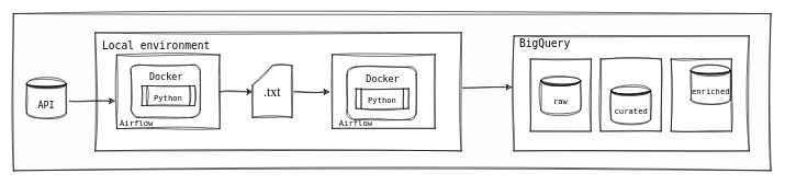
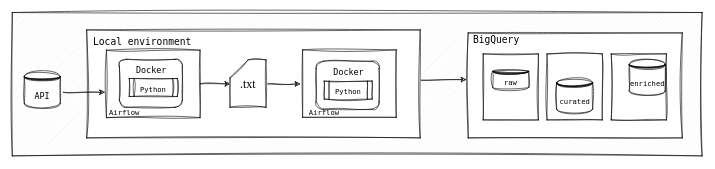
  <mxCell id="0" />
  <mxCell id="1" parent="0" />
  <mxCell id="2" value="" style="verticalLabelPosition=bottom;verticalAlign=top;html=1;shape=mxgraph.basic.patternFillRect;fillStyle=diag;step=5;fillStrokeWidth=0.2;fillStrokeColor=#dddddd;sketch=1;hachureGap=4;jiggle=2;curveFitting=1;fontFamily=Architects Daughter;fontSource=https%3A%2F%2Ffonts.googleapis.com%2Fcss%3Ffamily%3DArchitects%2BDaughter;fontSize=20;" vertex="1" parent="1"><mxGeometry x="20" y="20" width="1150" height="239" as="geometry" /></mxCell>
  <mxCell id="3" value="" style="rounded=0;whiteSpace=wrap;html=1;sketch=1;hachureGap=4;jiggle=2;curveFitting=1;fontFamily=Architects Daughter;fontSource=https%3A%2F%2Ffonts.googleapis.com%2Fcss%3Ffamily%3DArchitects%2BDaughter;fontSize=20;" vertex="1" parent="1"><mxGeometry x="144" y="49" width="556" height="180" as="geometry" /></mxCell>
  <mxCell id="4" value="" style="rounded=0;whiteSpace=wrap;html=1;sketch=1;hachureGap=4;jiggle=2;curveFitting=1;fontFamily=Architects Daughter;fontSource=https%3A%2F%2Ffonts.googleapis.com%2Fcss%3Ffamily%3DArchitects%2BDaughter;fontSize=20;" vertex="1" parent="1"><mxGeometry x="504" y="82.25" width="156" height="112.5" as="geometry" /></mxCell>
  <mxCell id="5" value="" style="rounded=0;whiteSpace=wrap;html=1;sketch=1;hachureGap=4;jiggle=2;curveFitting=1;fontFamily=Architects Daughter;fontSource=https%3A%2F%2Ffonts.googleapis.com%2Fcss%3Ffamily%3DArchitects%2BDaughter;fontSize=20;" vertex="1" parent="1"><mxGeometry x="780" y="54" width="357" height="175" as="geometry" /></mxCell>
  <mxCell id="6" value="" style="rounded=0;whiteSpace=wrap;html=1;sketch=1;curveFitting=1;jiggle=2;" vertex="1" parent="1"><mxGeometry x="1018.5" y="89" width="92" height="110" as="geometry" /></mxCell>
  <mxCell id="7" value="" style="rounded=0;whiteSpace=wrap;html=1;sketch=1;curveFitting=1;jiggle=2;" vertex="1" parent="1"><mxGeometry x="911.5" y="89" width="92" height="110" as="geometry" /></mxCell>
  <mxCell id="8" value="" style="rounded=0;whiteSpace=wrap;html=1;sketch=1;curveFitting=1;jiggle=2;" vertex="1" parent="1"><mxGeometry x="805" y="89" width="92" height="110" as="geometry" /></mxCell>
- <mxCell id="9" value="&lt;pre&gt;raw&lt;/pre&gt;" style="shape=datastore;whiteSpace=wrap;html=1;sketch=1;curveFitting=1;jiggle=2;" vertex="1" parent="1"><mxGeometry x="821" y="114" width="60" height="60" as="geometry" /></mxCell>
+ <mxCell id="9" value="&lt;pre&gt;raw&lt;/pre&gt;" style="shape=datastore;whiteSpace=wrap;html=1;sketch=1;curveFitting=1;jiggle=2;" vertex="1" parent="1"><mxGeometry x="821" y="114" width="60" height="35" as="geometry" /></mxCell>
  <mxCell id="10" value="&lt;pre&gt;curated&lt;/pre&gt;" style="shape=datastore;whiteSpace=wrap;html=1;sketch=1;curveFitting=1;jiggle=2;" vertex="1" parent="1"><mxGeometry x="927.5" y="129" width="60" height="60" as="geometry" /></mxCell>
  <mxCell id="11" value="&lt;pre&gt;enriched&lt;/pre&gt;" style="shape=datastore;whiteSpace=wrap;html=1;sketch=1;curveFitting=1;jiggle=2;" vertex="1" parent="1"><mxGeometry x="1048.5" y="99" width="60" height="60" as="geometry" /></mxCell>
  <mxCell id="12" value="&lt;pre&gt;&lt;font style=&quot;font-size: 16px;&quot;&gt;BigQuery&lt;/font&gt;&lt;/pre&gt;" style="text;html=1;strokeColor=none;fillColor=none;align=center;verticalAlign=middle;whiteSpace=wrap;rounded=0;fontSize=20;fontFamily=Architects Daughter;" vertex="1" parent="1"><mxGeometry x="797" y="49" width="60" height="30" as="geometry" /></mxCell>
  <mxCell id="13" value="&lt;pre&gt;&lt;font style=&quot;font-size: 14px;&quot;&gt;API&lt;/font&gt;&lt;/pre&gt;" style="shape=datastore;whiteSpace=wrap;html=1;sketch=1;curveFitting=1;jiggle=2;" vertex="1" parent="1"><mxGeometry x="40" y="119.25" width="60" height="60" as="geometry" /></mxCell>
  <mxCell id="14" value="" style="edgeStyle=orthogonalEdgeStyle;rounded=0;sketch=1;hachureGap=4;jiggle=2;curveFitting=1;orthogonalLoop=1;jettySize=auto;html=1;fontFamily=Architects Daughter;fontSource=https%3A%2F%2Ffonts.googleapis.com%2Fcss%3Ffamily%3DArchitects%2BDaughter;fontSize=16;" edge="1" parent="1" source="15" target="23"><mxGeometry relative="1" as="geometry"><Array as="points"><mxPoint x="410" y="134" /><mxPoint x="410" y="134" /></Array></mxGeometry></mxCell>
  <mxCell id="15" value="" style="rounded=0;whiteSpace=wrap;html=1;sketch=1;hachureGap=4;jiggle=2;curveFitting=1;fontFamily=Architects Daughter;fontSource=https%3A%2F%2Ffonts.googleapis.com%2Fcss%3Ffamily%3DArchitects%2BDaughter;fontSize=20;" vertex="1" parent="1"><mxGeometry x="177" y="82.75" width="156" height="112.5" as="geometry" /></mxCell>
  <mxCell id="16" value="" style="rounded=1;whiteSpace=wrap;html=1;sketch=1;hachureGap=4;jiggle=2;curveFitting=1;fontFamily=Architects Daughter;fontSource=https%3A%2F%2Ffonts.googleapis.com%2Fcss%3Ffamily%3DArchitects%2BDaughter;fontSize=20;" vertex="1" parent="1"><mxGeometry x="198.5" y="98" width="105" height="80" as="geometry" /></mxCell>
  <mxCell id="17" value="&lt;pre&gt;&lt;font style=&quot;font-size: 12px;&quot;&gt;Python&lt;/font&gt;&lt;/pre&gt;" style="shape=process;whiteSpace=wrap;html=1;backgroundOutline=1;sketch=1;hachureGap=4;jiggle=2;curveFitting=1;fontFamily=Architects Daughter;fontSource=https%3A%2F%2Ffonts.googleapis.com%2Fcss%3Ffamily%3DArchitects%2BDaughter;fontSize=20;" vertex="1" parent="1"><mxGeometry x="215" y="130" width="80" height="30" as="geometry" /></mxCell>
  <mxCell id="18" value="&lt;pre&gt;&lt;font style=&quot;font-size: 14px;&quot;&gt;Docker&lt;/font&gt;&lt;/pre&gt;" style="text;html=1;strokeColor=none;fillColor=none;align=center;verticalAlign=middle;whiteSpace=wrap;rounded=0;fontSize=20;fontFamily=Architects Daughter;" vertex="1" parent="1"><mxGeometry x="221.5" y="98" width="60" height="30" as="geometry" /></mxCell>
  <mxCell id="19" style="edgeStyle=orthogonalEdgeStyle;rounded=0;sketch=1;hachureGap=4;jiggle=2;curveFitting=1;orthogonalLoop=1;jettySize=auto;html=1;fontFamily=Architects Daughter;fontSource=https%3A%2F%2Ffonts.googleapis.com%2Fcss%3Ffamily%3DArchitects%2BDaughter;fontSize=16;" edge="1" parent="1"><mxGeometry relative="1" as="geometry"><mxPoint x="105" y="153" as="sourcePoint" /><mxPoint x="174" y="153" as="targetPoint" /></mxGeometry></mxCell>
  <mxCell id="20" value="" style="rounded=1;whiteSpace=wrap;html=1;sketch=1;hachureGap=4;jiggle=2;curveFitting=1;fontFamily=Architects Daughter;fontSource=https%3A%2F%2Ffonts.googleapis.com%2Fcss%3Ffamily%3DArchitects%2BDaughter;fontSize=20;" vertex="1" parent="1"><mxGeometry x="526.5" y="101.25" width="105" height="80" as="geometry" /></mxCell>
  <mxCell id="21" value="&lt;pre&gt;&lt;font style=&quot;font-size: 12px;&quot;&gt;Python&lt;/font&gt;&lt;/pre&gt;" style="shape=process;whiteSpace=wrap;html=1;backgroundOutline=1;sketch=1;hachureGap=4;jiggle=2;curveFitting=1;fontFamily=Architects Daughter;fontSource=https%3A%2F%2Ffonts.googleapis.com%2Fcss%3Ffamily%3DArchitects%2BDaughter;fontSize=20;" vertex="1" parent="1"><mxGeometry x="540" y="134.25" width="80" height="30" as="geometry" /></mxCell>
  <mxCell id="22" value="&lt;pre&gt;&lt;font style=&quot;font-size: 14px;&quot;&gt;Docker&lt;/font&gt;&lt;/pre&gt;" style="text;html=1;strokeColor=none;fillColor=none;align=center;verticalAlign=middle;whiteSpace=wrap;rounded=0;fontSize=20;fontFamily=Architects Daughter;" vertex="1" parent="1"><mxGeometry x="550.5" y="102.25" width="60" height="30" as="geometry" /></mxCell>
  <mxCell id="23" value=".txt" style="shape=card;whiteSpace=wrap;html=1;sketch=1;hachureGap=4;jiggle=2;curveFitting=1;fontFamily=Architects Daughter;fontSource=https%3A%2F%2Ffonts.googleapis.com%2Fcss%3Ffamily%3DArchitects%2BDaughter;fontSize=20;" vertex="1" parent="1"><mxGeometry x="383" y="99" width="60" height="79" as="geometry" /></mxCell>
  <mxCell id="24" value="" style="endArrow=classic;html=1;rounded=0;sketch=1;hachureGap=4;jiggle=2;curveFitting=1;fontFamily=Architects Daughter;fontSource=https%3A%2F%2Ffonts.googleapis.com%2Fcss%3Ffamily%3DArchitects%2BDaughter;fontSize=16;" edge="1" parent="1"><mxGeometry width="50" height="50" relative="1" as="geometry"><mxPoint x="446" y="139" as="sourcePoint" /><mxPoint x="500" y="139" as="targetPoint" /></mxGeometry></mxCell>
  <mxCell id="25" value="&lt;pre&gt;&lt;font style=&quot;font-size: 16px;&quot;&gt;Local environment&lt;/font&gt;&lt;/pre&gt;" style="text;html=1;strokeColor=none;fillColor=none;align=center;verticalAlign=middle;whiteSpace=wrap;rounded=0;fontSize=20;fontFamily=Architects Daughter;" vertex="1" parent="1"><mxGeometry x="207" y="51" width="60" height="30" as="geometry" /></mxCell>
  <mxCell id="26" value="" style="endArrow=classic;html=1;rounded=0;sketch=1;hachureGap=4;jiggle=2;curveFitting=1;fontFamily=Architects Daughter;fontSource=https%3A%2F%2Ffonts.googleapis.com%2Fcss%3Ffamily%3DArchitects%2BDaughter;fontSize=16;entryX=0.658;entryY=0.468;entryDx=0;entryDy=0;entryPerimeter=0;exitX=0.593;exitY=0.472;exitDx=0;exitDy=0;exitPerimeter=0;" edge="1" parent="1" source="2" target="2"><mxGeometry width="50" height="50" relative="1" as="geometry"><mxPoint x="720" y="89" as="sourcePoint" /><mxPoint x="770" y="39" as="targetPoint" /></mxGeometry></mxCell>
  <mxCell id="27" value="&lt;pre&gt;&lt;font style=&quot;font-size: 12px;&quot;&gt;Airflow&lt;/font&gt;&lt;/pre&gt;" style="text;html=1;strokeColor=none;fillColor=none;align=center;verticalAlign=middle;whiteSpace=wrap;rounded=0;fontSize=20;fontFamily=Architects Daughter;" vertex="1" parent="1"><mxGeometry x="177" y="169" width="60" height="30" as="geometry" /></mxCell>
  <mxCell id="28" value="&lt;pre&gt;&lt;font style=&quot;font-size: 12px;&quot;&gt;Airflow&lt;/font&gt;&lt;/pre&gt;" style="text;html=1;strokeColor=none;fillColor=none;align=center;verticalAlign=middle;whiteSpace=wrap;rounded=0;fontSize=20;fontFamily=Architects Daughter;" vertex="1" parent="1"><mxGeometry x="510" y="169" width="60" height="30" as="geometry" /></mxCell>
